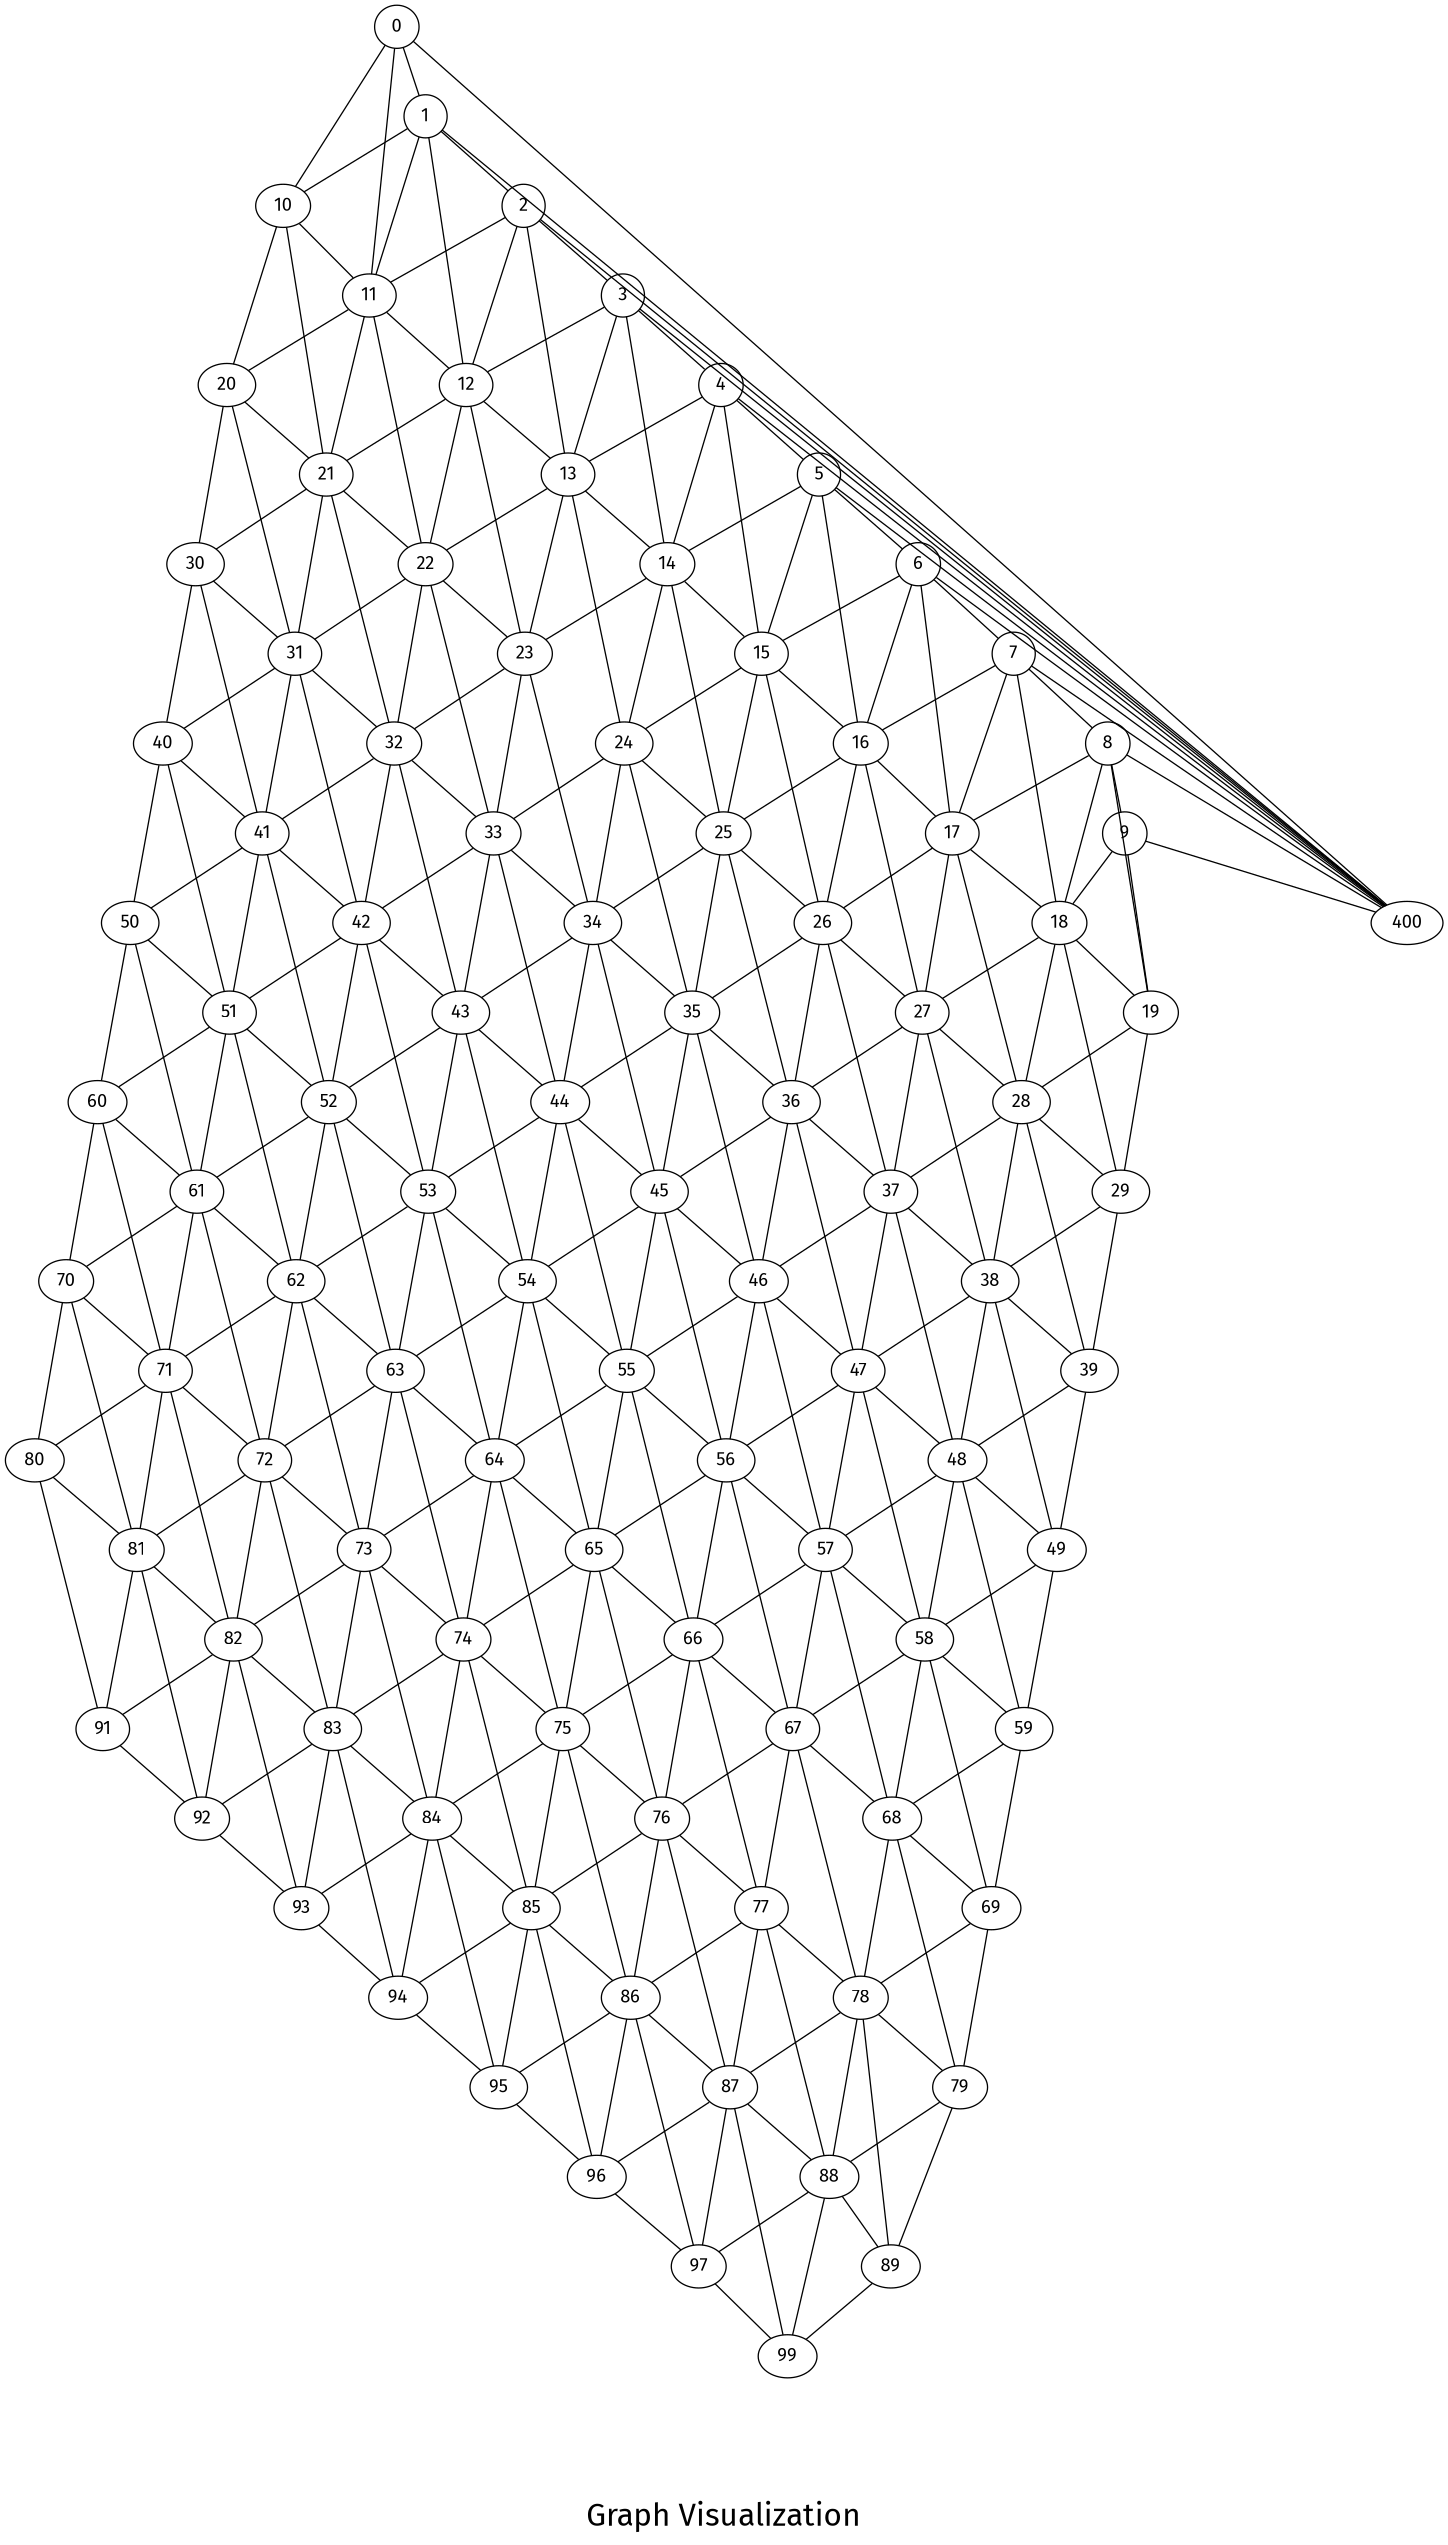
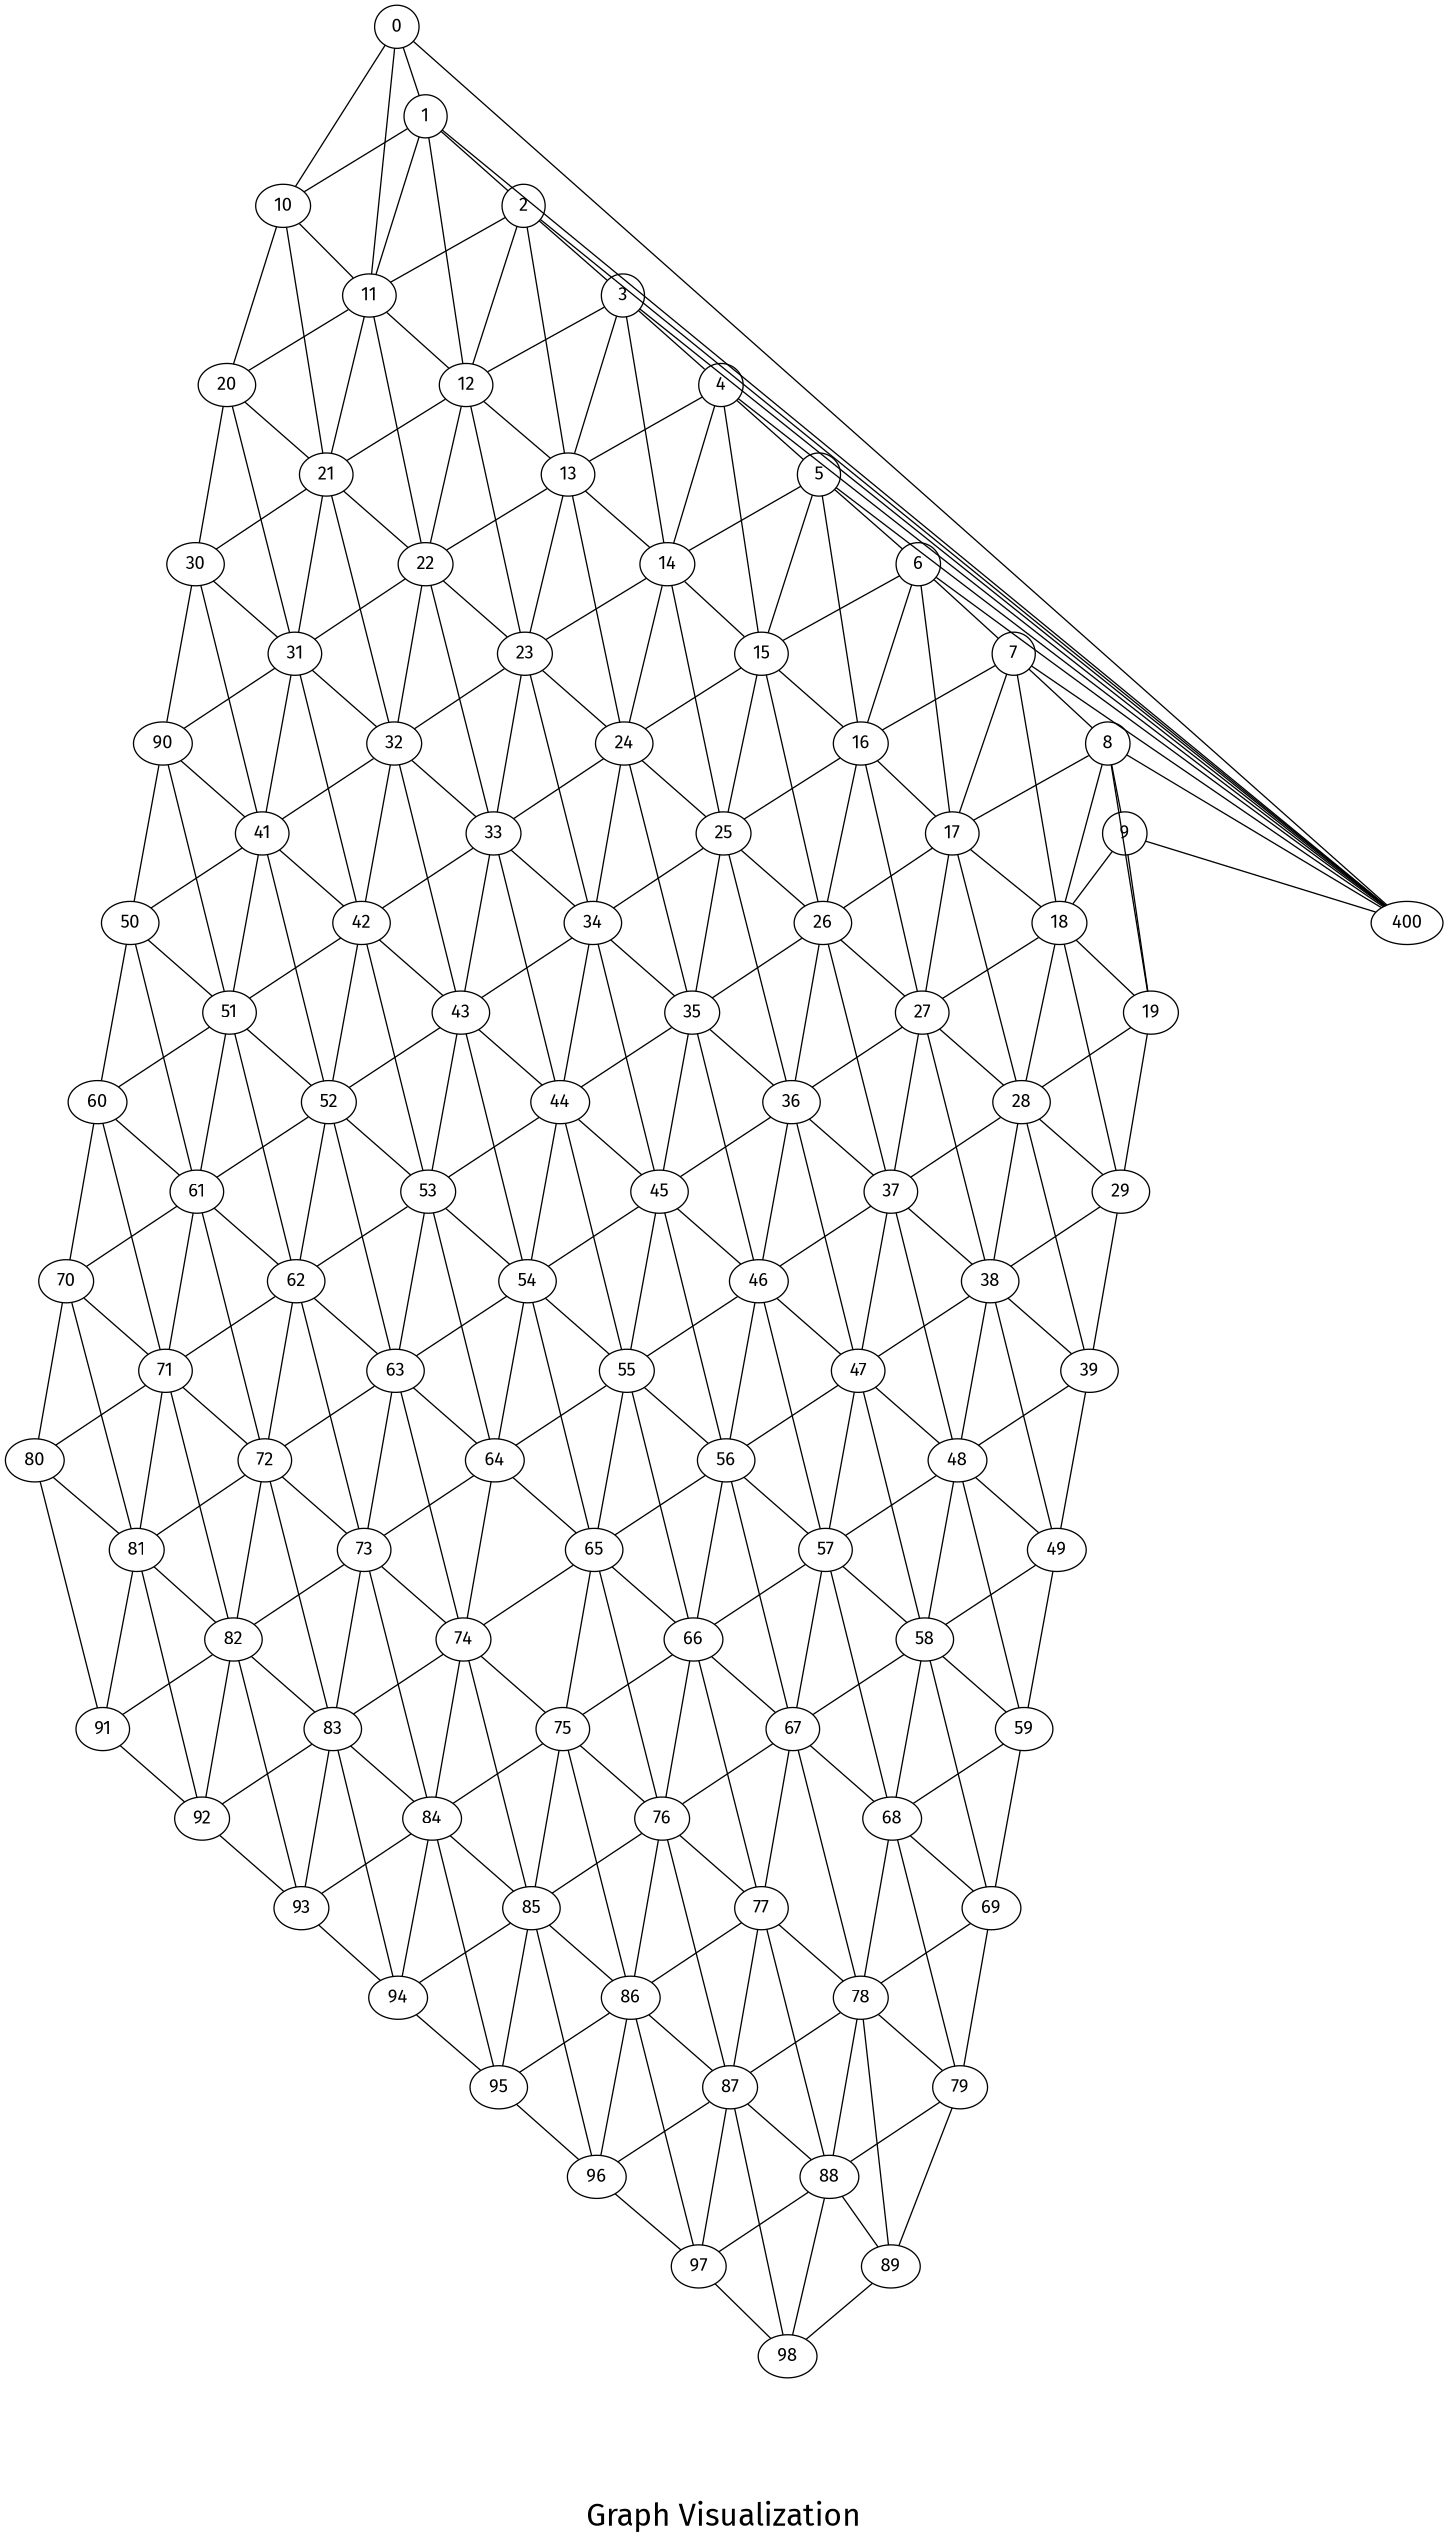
  graph {
    fontname="Fira Sans"
    fontsize=24
    label="\nGraph Visualization\n"
    splines=false
    node [fontname="Fira Sans" shape=ellipse]
    edge [fontname="Fira Sans"]
    0 [height=0.3 width=0.3]
    1 [height=0.3 width=0.3]
    10 [height=0.3 width=0.3]
    11 [height=0.3 width=0.3]
    n5 [height=0.3 label=400 width=0.3]
    2 [height=0.3 width=0.3]
    12 [height=0.3 width=0.3]
    20 [height=0.3 width=0.3]
    21 [height=0.3 width=0.3]
    22 [height=0.3 width=0.3]
    3 [height=0.3 width=0.3]
    13 [height=0.3 width=0.3]
    23 [height=0.3 width=0.3]
    4 [height=0.3 width=0.3]
    14 [height=0.3 width=0.3]
    24 [height=0.3 width=0.3]
    5 [height=0.3 width=0.3]
    15 [height=0.3 width=0.3]
    25 [height=0.3 width=0.3]
    6 [height=0.3 width=0.3]
    16 [height=0.3 width=0.3]
    26 [height=0.3 width=0.3]
    7 [height=0.3 width=0.3]
    17 [height=0.3 width=0.3]
    27 [height=0.3 width=0.3]
    8 [height=0.3 width=0.3]
    18 [height=0.3 width=0.3]
    28 [height=0.3 width=0.3]
    9 [height=0.3 width=0.3]
    19 [height=0.3 width=0.3]
    29 [height=0.3 width=0.3]
    30 [height=0.3 width=0.3]
    31 [height=0.3 width=0.3]
    32 [height=0.3 width=0.3]
    33 [height=0.3 width=0.3]
    34 [height=0.3 width=0.3]
    35 [height=0.3 width=0.3]
    36 [height=0.3 width=0.3]
    37 [height=0.3 width=0.3]
    38 [height=0.3 width=0.3]
    39 [height=0.3 width=0.3]
-   40 [height=0.3 width=0.3]
+   40 [height=0.3 width=0.3 label=90]
    41 [height=0.3 width=0.3]
    42 [height=0.3 width=0.3]
    43 [height=0.3 width=0.3]
    44 [height=0.3 width=0.3]
    45 [height=0.3 width=0.3]
    46 [height=0.3 width=0.3]
    47 [height=0.3 width=0.3]
    48 [height=0.3 width=0.3]
    49 [height=0.3 width=0.3]
    50 [height=0.3 width=0.3]
    51 [height=0.3 width=0.3]
    52 [height=0.3 width=0.3]
    53 [height=0.3 width=0.3]
    54 [height=0.3 width=0.3]
    55 [height=0.3 width=0.3]
    56 [height=0.3 width=0.3]
    57 [height=0.3 width=0.3]
    58 [height=0.3 width=0.3]
    59 [height=0.3 width=0.3]
    60 [height=0.3 width=0.3]
    61 [height=0.3 width=0.3]
    62 [height=0.3 width=0.3]
    63 [height=0.3 width=0.3]
    64 [height=0.3 width=0.3]
    65 [height=0.3 width=0.3]
    66 [height=0.3 width=0.3]
    67 [height=0.3 width=0.3]
    68 [height=0.3 width=0.3]
    69 [height=0.3 width=0.3]
    70 [height=0.3 width=0.3]
    71 [height=0.3 width=0.3]
    72 [height=0.3 width=0.3]
    73 [height=0.3 width=0.3]
    74 [height=0.3 width=0.3]
    75 [height=0.3 width=0.3]
    76 [height=0.3 width=0.3]
    77 [height=0.3 width=0.3]
    78 [height=0.3 width=0.3]
    79 [height=0.3 width=0.3]
    80 [height=0.3 width=0.3]
    81 [height=0.3 width=0.3]
    82 [height=0.3 width=0.3]
    83 [height=0.3 width=0.3]
    84 [height=0.3 width=0.3]
    85 [height=0.3 width=0.3]
    86 [height=0.3 width=0.3]
    87 [height=0.3 width=0.3]
    88 [height=0.3 width=0.3]
    89 [height=0.3 width=0.3]
    91 [height=0.3 width=0.3]
    92 [height=0.3 width=0.3]
    93 [height=0.3 width=0.3]
    94 [height=0.3 width=0.3]
    95 [height=0.3 width=0.3]
    96 [height=0.3 width=0.3]
    97 [height=0.3 width=0.3]
-   98 [height=0.3 width=0.3 label=99]
+   98 [height=0.3 width=0.3]
    0 -- 1
    0 -- 10
    0 -- 11
    0 -- n5
    1 -- 10
    1 -- 11
    1 -- n5
    1 -- 2
    1 -- 12
    10 -- 11
    10 -- 20
    10 -- 21
    11 -- 12
    11 -- 20
    11 -- 21
    11 -- 22
    2 -- 11
    2 -- n5
    2 -- 12
    2 -- 3
    2 -- 13
    12 -- 21
    12 -- 22
    12 -- 13
    12 -- 23
    20 -- 21
    20 -- 30
    20 -- 31
    21 -- 22
    21 -- 30
    21 -- 31
    21 -- 32
    22 -- 23
    22 -- 31
    22 -- 32
    22 -- 33
    3 -- n5
    3 -- 12
    3 -- 13
    3 -- 4
    3 -- 14
    13 -- 22
    13 -- 23
    13 -- 14
    13 -- 24
+   23 -- 24
    23 -- 32
    23 -- 33
    23 -- 34
    4 -- n5
    4 -- 13
    4 -- 14
    4 -- 5
    4 -- 15
    14 -- 23
    14 -- 24
    14 -- 15
    14 -- 25
    24 -- 25
    24 -- 33
    24 -- 34
    24 -- 35
    5 -- n5
    5 -- 14
    5 -- 15
    5 -- 6
    5 -- 16
    15 -- 24
    15 -- 25
    15 -- 16
    15 -- 26
    25 -- 26
    25 -- 34
    25 -- 35
    25 -- 36
    6 -- n5
    6 -- 15
    6 -- 16
    6 -- 7
    6 -- 17
    16 -- 25
    16 -- 26
    16 -- 17
    16 -- 27
    26 -- 27
    26 -- 35
    26 -- 36
    26 -- 37
    7 -- n5
    7 -- 16
    7 -- 17
    7 -- 8
    7 -- 18
    17 -- 26
    17 -- 27
    17 -- 18
    17 -- 28
    27 -- 28
    27 -- 36
    27 -- 37
    27 -- 38
    8 -- n5
    8 -- 17
    8 -- 18
    8 -- 9
    8 -- 19
    18 -- 27
    18 -- 28
    18 -- 19
    18 -- 29
    28 -- 29
    28 -- 37
    28 -- 38
    28 -- 39
    9 -- n5
    9 -- 18
    9 -- 19
    19 -- 28
    19 -- 29
    29 -- 38
    29 -- 39
    30 -- 31
    30 -- 40
    30 -- 41
    31 -- 32
    31 -- 40
    31 -- 41
    31 -- 42
    32 -- 33
    32 -- 41
    32 -- 42
    32 -- 43
    33 -- 34
    33 -- 42
    33 -- 43
    33 -- 44
    34 -- 35
    34 -- 43
    34 -- 44
    34 -- 45
    35 -- 36
    35 -- 44
    35 -- 45
    35 -- 46
    36 -- 37
    36 -- 45
    36 -- 46
    36 -- 47
    37 -- 38
    37 -- 46
    37 -- 47
    37 -- 48
    38 -- 39
    38 -- 47
    38 -- 48
    38 -- 49
    39 -- 48
    39 -- 49
    40 -- 41
    40 -- 50
    40 -- 51
    41 -- 42
    41 -- 50
    41 -- 51
    41 -- 52
    42 -- 43
    42 -- 51
    42 -- 52
    42 -- 53
    43 -- 44
    43 -- 52
    43 -- 53
    43 -- 54
    44 -- 45
    44 -- 53
    44 -- 54
    44 -- 55
    45 -- 46
    45 -- 54
    45 -- 55
    45 -- 56
    46 -- 47
    46 -- 55
    46 -- 56
    46 -- 57
    47 -- 48
    47 -- 56
    47 -- 57
    47 -- 58
    48 -- 49
    48 -- 57
    48 -- 58
    48 -- 59
    49 -- 58
    49 -- 59
    50 -- 51
    50 -- 60
    50 -- 61
    51 -- 52
    51 -- 60
    51 -- 61
    51 -- 62
    52 -- 53
    52 -- 61
    52 -- 62
    52 -- 63
    53 -- 54
    53 -- 62
    53 -- 63
    53 -- 64
    54 -- 55
    54 -- 63
    54 -- 64
    54 -- 65
    55 -- 56
    55 -- 64
    55 -- 65
    55 -- 66
    56 -- 57
    56 -- 65
    56 -- 66
    56 -- 67
    57 -- 58
    57 -- 66
    57 -- 67
    57 -- 68
    58 -- 59
    58 -- 67
    58 -- 68
    58 -- 69
    59 -- 68
    59 -- 69
    60 -- 61
    60 -- 70
    60 -- 71
    61 -- 62
    61 -- 70
    61 -- 71
    61 -- 72
    62 -- 63
    62 -- 71
    62 -- 72
    62 -- 73
    63 -- 64
    63 -- 72
    63 -- 73
    63 -- 74
    64 -- 65
    64 -- 73
    64 -- 74
-   64 -- 75
    65 -- 66
    65 -- 74
    65 -- 75
    65 -- 76
    66 -- 67
    66 -- 75
    66 -- 76
    66 -- 77
    67 -- 68
    67 -- 76
    67 -- 77
    67 -- 78
    68 -- 69
    68 -- 78
    68 -- 79
    69 -- 78
    69 -- 79
    70 -- 71
    70 -- 80
    70 -- 81
    71 -- 72
    71 -- 80
    71 -- 81
    71 -- 82
    72 -- 73
    72 -- 81
    72 -- 82
    72 -- 83
    73 -- 74
    73 -- 82
    73 -- 83
    73 -- 84
    74 -- 75
    74 -- 83
    74 -- 84
    74 -- 85
    75 -- 76
    75 -- 84
    75 -- 85
    75 -- 86
    76 -- 77
    76 -- 85
    76 -- 86
    76 -- 87
    77 -- 78
    77 -- 86
    77 -- 87
    77 -- 88
    78 -- 79
    78 -- 87
    78 -- 88
    78 -- 89
    79 -- 88
    79 -- 89
    80 -- 81
    80 -- 91
    81 -- 82
    81 -- 91
    81 -- 92
    82 -- 83
    82 -- 91
    82 -- 92
    82 -- 93
    83 -- 84
    83 -- 92
    83 -- 93
    83 -- 94
    84 -- 85
    84 -- 93
    84 -- 94
    84 -- 95
    85 -- 86
    85 -- 94
    85 -- 95
    85 -- 96
    86 -- 87
    86 -- 95
    86 -- 96
    86 -- 97
    87 -- 88
    87 -- 96
    87 -- 97
    87 -- 98
    88 -- 89
    88 -- 97
    88 -- 98
    89 -- 98
    91 -- 92
    92 -- 93
    93 -- 94
    94 -- 95
    95 -- 96
    96 -- 97
    97 -- 98
  }
